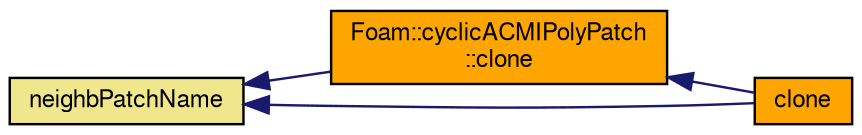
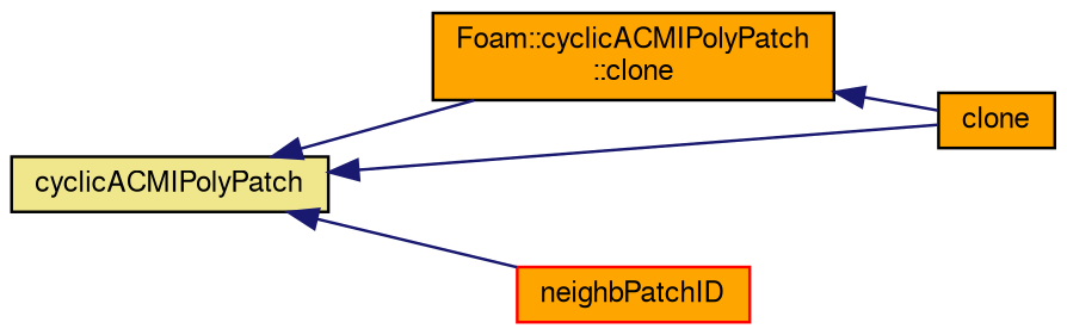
  digraph {
    rankdir=LR
    node [color=black fillcolor=orange fontname=FreeSans fontsize=10 shape=record style=filled]
    edge [color=midnightblue dir=back fontname=FreeSans fontsize=10 labelfontname=FreeSans labelfontsize=10 style=solid]
-   n1 [fillcolor=khaki fontcolor=black height=0.2 label=neighbPatchName width=0.4]
+   n1 [fillcolor=khaki fontcolor=black height=0.2 label=cyclicACMIPolyPatch width=0.4]
    n2 [height=0.2 label="Foam::cyclicACMIPolyPatch\l::clone" width=0.4]
    n3 [height=0.2 label=clone width=0.4]
+   n4 [color=red height=0.2 label=neighbPatchID width=0.4]
    n1 -> n2
    n1 -> n3
+   n1 -> n4
    n2 -> n3
  }
